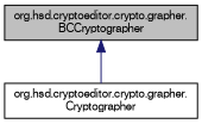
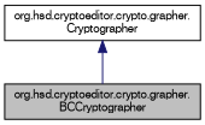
  digraph {
    node [color=black fontname=FreeSans fontsize=10 shape=record]
    n1 [fillcolor=grey75 fontcolor=black height=0.2 label="org.hsd.cryptoeditor.crypto.grapher.\lBCCryptographer" style=filled width=0.4]
    n2 [height=0.2 label="org.hsd.cryptoeditor.crypto.grapher.\lCryptographer" width=0.4]
-   n1 -> n2 [color=midnightblue dir=back fontname=FreeSans fontsize=10 labelfontname=FreeSans labelfontsize=10 style=solid]
+   n2 -> n1 [color=midnightblue dir=back fontname=FreeSans fontsize=10 labelfontname=FreeSans labelfontsize=10 style=solid]
  }
